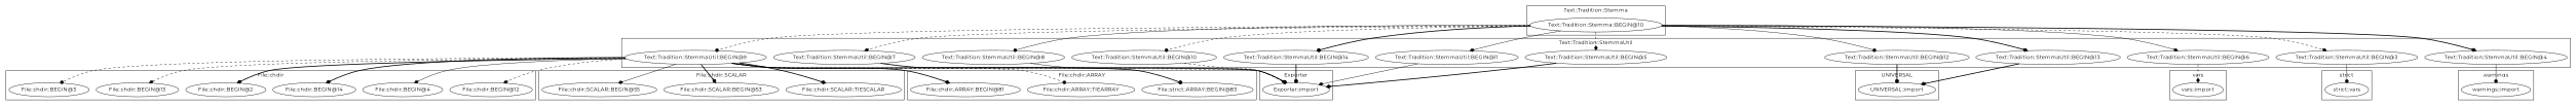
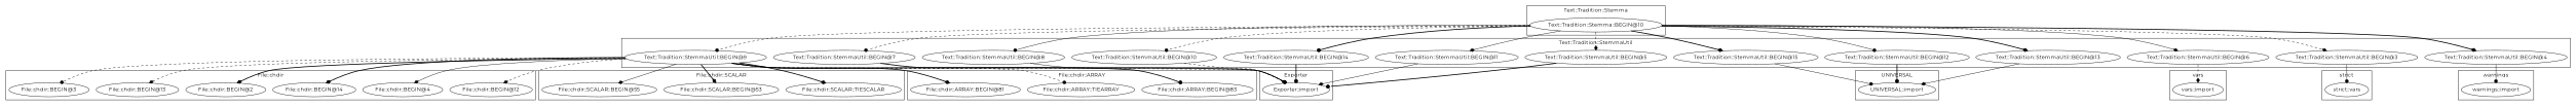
  digraph {
    fontname=Montserrat
    node [fontname=Montserrat]
    edge [arrowhead=diamond fontname=Montserrat style=bold]
    "File::chdir::BEGIN@12"
    "File::chdir::BEGIN@4"
    "File::chdir::BEGIN@14"
    "File::chdir::BEGIN@2"
    "File::chdir::BEGIN@13"
    "File::chdir::BEGIN@3"
    "File::chdir::SCALAR::TIESCALAR"
    "File::chdir::SCALAR::BEGIN@53"
    "File::chdir::SCALAR::BEGIN@55"
-   "File::chdir::ARRAY::BEGIN@83" [label="File::strict::ARRAY::BEGIN@83"]
+   "File::chdir::ARRAY::BEGIN@83"
    "File::chdir::ARRAY::TIEARRAY"
    "File::chdir::ARRAY::BEGIN@81"
    "warnings::import"
    "Text::Tradition::Stemma::BEGIN@10"
    "UNIVERSAL::import"
    "Exporter::import"
    "Text::Tradition::StemmaUtil::BEGIN@9"
    "Text::Tradition::StemmaUtil::BEGIN@12"
+   "Text::Tradition::StemmaUtil::BEGIN@15"
    "Text::Tradition::StemmaUtil::BEGIN@10"
    "Text::Tradition::StemmaUtil::BEGIN@6"
    "Text::Tradition::StemmaUtil::BEGIN@3"
    "Text::Tradition::StemmaUtil::BEGIN@5"
    "Text::Tradition::StemmaUtil::BEGIN@11"
    "Text::Tradition::StemmaUtil::BEGIN@14"
    "Text::Tradition::StemmaUtil::BEGIN@13"
    "Text::Tradition::StemmaUtil::BEGIN@7"
    "Text::Tradition::StemmaUtil::BEGIN@4"
    "Text::Tradition::StemmaUtil::BEGIN@8"
    "vars::import"
    n31 [label="strict::vars"]
    subgraph cluster_1 {
      label="File::chdir"
      "File::chdir::BEGIN@12"
      "File::chdir::BEGIN@4"
      "File::chdir::BEGIN@14"
      "File::chdir::BEGIN@2"
      "File::chdir::BEGIN@13"
      "File::chdir::BEGIN@3"
    }
    subgraph cluster_2 {
      label="File::chdir::SCALAR"
      "File::chdir::SCALAR::TIESCALAR"
      "File::chdir::SCALAR::BEGIN@53"
      "File::chdir::SCALAR::BEGIN@55"
    }
    subgraph cluster_3 {
      label="File::chdir::ARRAY"
      "File::chdir::ARRAY::BEGIN@83"
      "File::chdir::ARRAY::TIEARRAY"
      "File::chdir::ARRAY::BEGIN@81"
    }
    subgraph cluster_4 {
      label=warnings
      "warnings::import"
    }
    subgraph cluster_5 {
      label="Text::Tradition::Stemma"
      "Text::Tradition::Stemma::BEGIN@10"
    }
    subgraph cluster_6 {
      label=UNIVERSAL
      "UNIVERSAL::import"
    }
    subgraph cluster_7 {
      label=Exporter
      "Exporter::import"
    }
    subgraph cluster_8 {
      label="Text::Tradition::StemmaUtil"
      "Text::Tradition::StemmaUtil::BEGIN@9"
      "Text::Tradition::StemmaUtil::BEGIN@12"
+     "Text::Tradition::StemmaUtil::BEGIN@15"
      "Text::Tradition::StemmaUtil::BEGIN@10"
      "Text::Tradition::StemmaUtil::BEGIN@6"
      "Text::Tradition::StemmaUtil::BEGIN@3"
      "Text::Tradition::StemmaUtil::BEGIN@5"
      "Text::Tradition::StemmaUtil::BEGIN@11"
      "Text::Tradition::StemmaUtil::BEGIN@14"
      "Text::Tradition::StemmaUtil::BEGIN@13"
      "Text::Tradition::StemmaUtil::BEGIN@7"
      "Text::Tradition::StemmaUtil::BEGIN@4"
      "Text::Tradition::StemmaUtil::BEGIN@8"
    }
    subgraph cluster_9 {
      label=vars
      "vars::import"
    }
    subgraph cluster_10 {
      label="strict"
      n31
    }
    "Text::Tradition::Stemma::BEGIN@10" -> "Text::Tradition::StemmaUtil::BEGIN@9" [arrowhead=dot style=dashed]
    "Text::Tradition::Stemma::BEGIN@10" -> "Text::Tradition::StemmaUtil::BEGIN@12" [arrowhead=dot style=solid]
+   "Text::Tradition::Stemma::BEGIN@10" -> "Text::Tradition::StemmaUtil::BEGIN@15"
    "Text::Tradition::Stemma::BEGIN@10" -> "Text::Tradition::StemmaUtil::BEGIN@10" [arrowhead=dot style=dashed]
    "Text::Tradition::Stemma::BEGIN@10" -> "Text::Tradition::StemmaUtil::BEGIN@6" [style=solid]
    "Text::Tradition::Stemma::BEGIN@10" -> "Text::Tradition::StemmaUtil::BEGIN@3" [style=dashed]
    "Text::Tradition::Stemma::BEGIN@10" -> "Text::Tradition::StemmaUtil::BEGIN@5" [style=dashed]
    "Text::Tradition::Stemma::BEGIN@10" -> "Text::Tradition::StemmaUtil::BEGIN@11" [style=solid]
    "Text::Tradition::Stemma::BEGIN@10" -> "Text::Tradition::StemmaUtil::BEGIN@14" [arrowhead=dot]
    "Text::Tradition::Stemma::BEGIN@10" -> "Text::Tradition::StemmaUtil::BEGIN@13"
-   "Text::Tradition::Stemma::BEGIN@10" -> "Text::Tradition::StemmaUtil::BEGIN@7" [style=dashed]
+   "Text::Tradition::Stemma::BEGIN@10" -> "Text::Tradition::StemmaUtil::BEGIN@7" [arrowhead=dot style=dashed]
    "Text::Tradition::Stemma::BEGIN@10" -> "Text::Tradition::StemmaUtil::BEGIN@4"
    "Text::Tradition::Stemma::BEGIN@10" -> "Text::Tradition::StemmaUtil::BEGIN@8" [arrowhead=dot style=solid]
    "Text::Tradition::StemmaUtil::BEGIN@9" -> "File::chdir::BEGIN@12" [style=dashed]
    "Text::Tradition::StemmaUtil::BEGIN@9" -> "File::chdir::BEGIN@4" [style=solid]
    "Text::Tradition::StemmaUtil::BEGIN@9" -> "File::chdir::BEGIN@14"
    "Text::Tradition::StemmaUtil::BEGIN@9" -> "File::chdir::BEGIN@2"
    "Text::Tradition::StemmaUtil::BEGIN@9" -> "File::chdir::BEGIN@13" [style=dashed]
    "Text::Tradition::StemmaUtil::BEGIN@9" -> "File::chdir::BEGIN@3" [arrowhead=dot style=dashed]
    "Text::Tradition::StemmaUtil::BEGIN@9" -> "File::chdir::SCALAR::TIESCALAR"
    "Text::Tradition::StemmaUtil::BEGIN@9" -> "File::chdir::SCALAR::BEGIN@53"
    "Text::Tradition::StemmaUtil::BEGIN@9" -> "File::chdir::SCALAR::BEGIN@55" [style=solid]
    "Text::Tradition::StemmaUtil::BEGIN@9" -> "File::chdir::ARRAY::BEGIN@83" [arrowhead=dot]
    "Text::Tradition::StemmaUtil::BEGIN@9" -> "File::chdir::ARRAY::TIEARRAY" [arrowhead=dot style=dashed]
    "Text::Tradition::StemmaUtil::BEGIN@9" -> "File::chdir::ARRAY::BEGIN@81"
    "Text::Tradition::StemmaUtil::BEGIN@9" -> "Exporter::import" [arrowhead=dot style=dashed]
    "Text::Tradition::StemmaUtil::BEGIN@12" -> "UNIVERSAL::import" [arrowhead=dot]
+   "Text::Tradition::StemmaUtil::BEGIN@15" -> "UNIVERSAL::import" [arrowhead=dot style=solid]
    "Text::Tradition::StemmaUtil::BEGIN@10" -> "Exporter::import" [style=dashed]
    "Text::Tradition::StemmaUtil::BEGIN@6" -> "vars::import" [style=dashed]
    "Text::Tradition::StemmaUtil::BEGIN@3" -> n31 [arrowhead=dot style=solid]
-   "Text::Tradition::StemmaUtil::BEGIN@5" -> "Exporter::import"
+   "Text::Tradition::StemmaUtil::BEGIN@5" -> "Exporter::import" [arrowhead=dot]
    "Text::Tradition::StemmaUtil::BEGIN@11" -> "Exporter::import" [style=solid]
    "Text::Tradition::StemmaUtil::BEGIN@14" -> "Exporter::import" [arrowhead=dot]
-   "Text::Tradition::StemmaUtil::BEGIN@13" -> "UNIVERSAL::import"
+   "Text::Tradition::StemmaUtil::BEGIN@13" -> "UNIVERSAL::import" [style=solid]
    "Text::Tradition::StemmaUtil::BEGIN@7" -> "Exporter::import"
    "Text::Tradition::StemmaUtil::BEGIN@4" -> "warnings::import" [arrowhead=dot style=solid]
    "Text::Tradition::StemmaUtil::BEGIN@8" -> "Exporter::import" [arrowhead=dot style=solid]
  }
